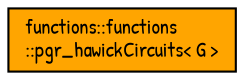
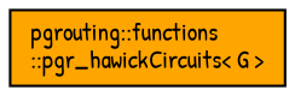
  digraph {
    rankdir=LR
    fontname="Patrick Hand"
-   n1 [color=black fillcolor=orange fontname="Patrick Hand" fontsize=10 height=0.2 label="functions::functions\l::pgr_hawickCircuits\< G \>" shape=box style=filled width=0.4]
+   n1 [color=black fillcolor=orange fontname="Patrick Hand" fontsize=10 height=0.2 label="pgrouting::functions\l::pgr_hawickCircuits\< G \>" shape=box style=filled width=0.4]
  }
